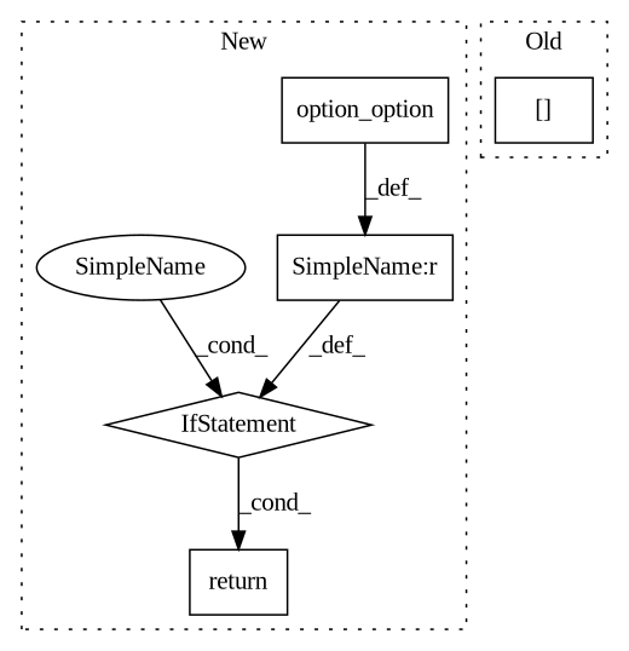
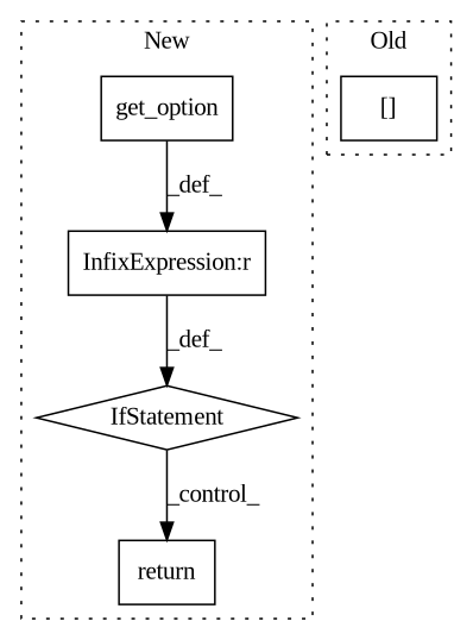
  digraph {
    fontname="Liberation Serif"
    node [fontname="Liberation Serif" shape=box]
    edge [fontname="Liberation Serif"]
-   n1 [a=32 l="11,1" label=option_option s="4515,4536"]
+   n1 [a=32 l="11,1" label=get_option s="4515,4536"]
    n2 [a=25 l="4,2" label=IfStatement s="4511,4545" shape=diamond]
-   n3 [a=42 label=SimpleName shape=ellipse]
    n4 [a=41 l=7 label=return s=4707]
-   n5 [a=27 l=4 label="SimpleName:r" s=4537]
+   n5 [a=27 l=4 label="InfixExpression:r" s=4537]
    n6 [a=2 l="25,1" label="[]" s="3923,3957"]
    subgraph cluster_1 {
      label=New
      style=dotted
      n1
      n2
-     n3
      n4
      n5
    }
    subgraph cluster_2 {
      label=Old
      style=dotted
      n6
    }
    n1 -> n5 [label=_def_]
-   n2 -> n4 [label=_cond_]
-   n3 -> n2 [label=_cond_]
+   n2 -> n4 [label=_control_]
    n5 -> n2 [label=_def_]
  }
